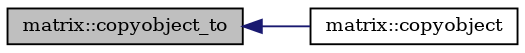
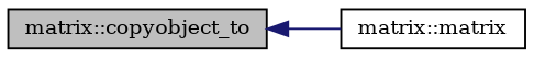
  digraph {
    rankdir=LR
    fontname="DejaVu Serif"
    node [color=black fontname="DejaVu Serif" fontsize=10 shape=record style=filled]
    n1 [fillcolor=grey75 fontcolor=black height=0.2 label="matrix::copyobject_to" width=0.4]
-   n2 [fillcolor=white height=0.2 label="matrix::copyobject" width=0.4]
+   n2 [fillcolor=white height=0.2 label="matrix::matrix" width=0.4]
    n1 -> n2 [color=midnightblue dir=back fontname="DejaVu Serif" fontsize=10 labelfontname=Helvetica labelfontsize=10 style=solid]
  }
